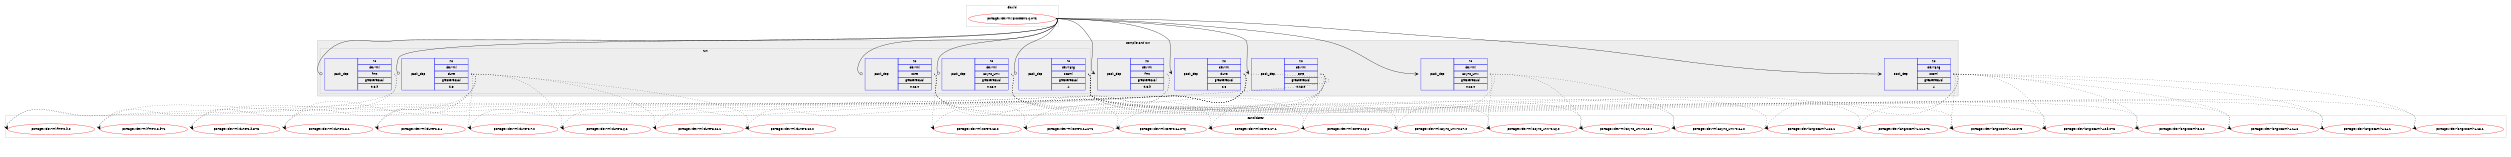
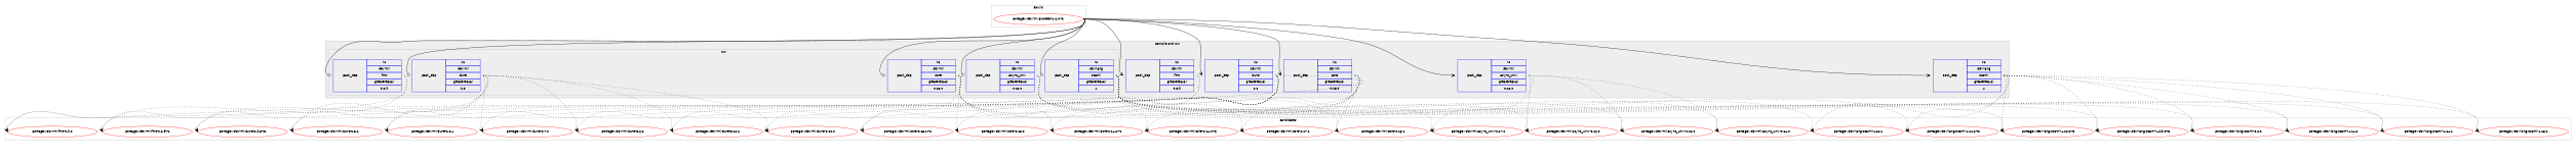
  digraph {
    compound=true
    concentrate=true
    fontname=Helvetica
    fontsize=10
    newrank=true
    rankdir=TB
    ranksep=1.5
    node [color=red fontname=Helvetica fontsize=10]
    edge [arrowhead=vee headport=w style=dotted tailport=e weight=100]
    n1 [label="portage://dev-ml/alcotest-1.6.0-r2" width=4]
    n2 [color=blue label=<<TABLE BORDER="0" CELLBORDER="1" CELLSPACING="0" CELLPADDING="4" WIDTH="220"><TR><TD ROWSPAN="6" CELLPADDING="30">pack_dep</TD></TR><TR><TD WIDTH="110">no</TD></TR><TR><TD>dev-lang</TD></TR><TR><TD>ocaml</TD></TR><TR><TD>greaterequal</TD></TR><TR><TD>4</TD></TR></TABLE>> shape=none]
    n3 [color=blue label=<<TABLE BORDER="0" CELLBORDER="1" CELLSPACING="0" CELLPADDING="4" WIDTH="220"><TR><TD ROWSPAN="6" CELLPADDING="30">pack_dep</TD></TR><TR><TD WIDTH="110">no</TD></TR><TR><TD>dev-ml</TD></TR><TR><TD>async_unix</TD></TR><TR><TD>greaterequal</TD></TR><TR><TD>0.15.0</TD></TR></TABLE>> shape=none]
    n4 [color=blue label=<<TABLE BORDER="0" CELLBORDER="1" CELLSPACING="0" CELLPADDING="4" WIDTH="220"><TR><TD ROWSPAN="6" CELLPADDING="30">pack_dep</TD></TR><TR><TD WIDTH="110">no</TD></TR><TR><TD>dev-ml</TD></TR><TR><TD>core</TD></TR><TR><TD>greaterequal</TD></TR><TR><TD>0.15.0</TD></TR></TABLE>> shape=none]
    n5 [color=blue label=<<TABLE BORDER="0" CELLBORDER="1" CELLSPACING="0" CELLPADDING="4" WIDTH="220"><TR><TD ROWSPAN="6" CELLPADDING="30">pack_dep</TD></TR><TR><TD WIDTH="110">no</TD></TR><TR><TD>dev-ml</TD></TR><TR><TD>dune</TD></TR><TR><TD>greaterequal</TD></TR><TR><TD>2.8</TD></TR></TABLE>> shape=none]
    n6 [color=blue label=<<TABLE BORDER="0" CELLBORDER="1" CELLSPACING="0" CELLPADDING="4" WIDTH="220"><TR><TD ROWSPAN="6" CELLPADDING="30">pack_dep</TD></TR><TR><TD WIDTH="110">no</TD></TR><TR><TD>dev-ml</TD></TR><TR><TD>fmt</TD></TR><TR><TD>greaterequal</TD></TR><TR><TD>0.8.9</TD></TR></TABLE>> shape=none]
    n7 [color=blue label=<<TABLE BORDER="0" CELLBORDER="1" CELLSPACING="0" CELLPADDING="4" WIDTH="220"><TR><TD ROWSPAN="6" CELLPADDING="30">pack_dep</TD></TR><TR><TD WIDTH="110">no</TD></TR><TR><TD>dev-lang</TD></TR><TR><TD>ocaml</TD></TR><TR><TD>greaterequal</TD></TR><TR><TD>4</TD></TR></TABLE>> shape=none]
    n8 [color=blue label=<<TABLE BORDER="0" CELLBORDER="1" CELLSPACING="0" CELLPADDING="4" WIDTH="220"><TR><TD ROWSPAN="6" CELLPADDING="30">pack_dep</TD></TR><TR><TD WIDTH="110">no</TD></TR><TR><TD>dev-ml</TD></TR><TR><TD>async_unix</TD></TR><TR><TD>greaterequal</TD></TR><TR><TD>0.15.0</TD></TR></TABLE>> shape=none]
    n9 [color=blue label=<<TABLE BORDER="0" CELLBORDER="1" CELLSPACING="0" CELLPADDING="4" WIDTH="220"><TR><TD ROWSPAN="6" CELLPADDING="30">pack_dep</TD></TR><TR><TD WIDTH="110">no</TD></TR><TR><TD>dev-ml</TD></TR><TR><TD>core</TD></TR><TR><TD>greaterequal</TD></TR><TR><TD>0.15.0</TD></TR></TABLE>> shape=none]
    n10 [color=blue label=<<TABLE BORDER="0" CELLBORDER="1" CELLSPACING="0" CELLPADDING="4" WIDTH="220"><TR><TD ROWSPAN="6" CELLPADDING="30">pack_dep</TD></TR><TR><TD WIDTH="110">no</TD></TR><TR><TD>dev-ml</TD></TR><TR><TD>dune</TD></TR><TR><TD>greaterequal</TD></TR><TR><TD>2.8</TD></TR></TABLE>> shape=none]
    n11 [color=blue label=<<TABLE BORDER="0" CELLBORDER="1" CELLSPACING="0" CELLPADDING="4" WIDTH="220"><TR><TD ROWSPAN="6" CELLPADDING="30">pack_dep</TD></TR><TR><TD WIDTH="110">no</TD></TR><TR><TD>dev-ml</TD></TR><TR><TD>fmt</TD></TR><TR><TD>greaterequal</TD></TR><TR><TD>0.8.9</TD></TR></TABLE>> shape=none]
    n12 [label="portage://dev-lang/ocaml-4.09.0-r3" width=4]
    n13 [label="portage://dev-lang/ocaml-4.10.2-r3" width=4]
    n14 [label="portage://dev-lang/ocaml-4.11.2-r2" width=4]
    n15 [label="portage://dev-lang/ocaml-4.12.1" width=4]
    n16 [label="portage://dev-lang/ocaml-4.13.1" width=4]
    n17 [label="portage://dev-lang/ocaml-4.14.1" width=4]
    n18 [label="portage://dev-lang/ocaml-4.14.2" width=4]
    n19 [label="portage://dev-lang/ocaml-5.2.0" width=4]
    n20 [label="portage://dev-ml/async_unix-0.14.0" width=4]
    n21 [label="portage://dev-ml/async_unix-0.15.0" width=4]
    n22 [label="portage://dev-ml/async_unix-0.16.0" width=4]
    n23 [label="portage://dev-ml/async_unix-0.17.0" width=4]
    n24 [label="portage://dev-ml/core-0.14.0-r6" width=4]
    n25 [label="portage://dev-ml/core-0.14.1-r1" width=4]
    n26 [label="portage://dev-ml/core-0.15.0" width=4]
+   n27 [label="portage://dev-ml/core-0.15.1-r1" width=4]
    n28 [label="portage://dev-ml/core-0.16.1" width=4]
    n29 [label="portage://dev-ml/core-0.17.1" width=4]
    n30 [label="portage://dev-ml/dune-2.8.4" width=4]
    n31 [label="portage://dev-ml/dune-2.3.1" width=4]
    n32 [label="portage://dev-ml/dune-2.9.3-r3" width=4]
    n33 [label="portage://dev-ml/dune-3.10.0" width=4]
    n34 [label="portage://dev-ml/dune-3.11.1" width=4]
    n35 [label="portage://dev-ml/dune-3.6.2" width=4]
    n36 [label="portage://dev-ml/dune-3.7.0" width=4]
    n37 [label="portage://dev-ml/fmt-0.8.9-r1" width=4]
    n38 [label="portage://dev-ml/fmt-0.9.0" width=4]
    subgraph cluster_1 {
      color=gray
      label=<<i>ebuild</i>>
      rank=same
      n1
    }
    subgraph cluster_2 {
      color=gray
      label=<<i>dependencies</i>>
      subgraph cluster_3 {
        color=gray
        fillcolor="#eeeeee"
        label=<<i>compile</i>>
        style=filled
        subgraph sub_4 {
          color=gray
          fillcolor="#eeeeee"
          label=<<i>compile</i>>
          style=filled
          n2
        }
        subgraph sub_5 {
          color=gray
          fillcolor="#eeeeee"
          label=<<i>compile</i>>
          style=filled
          n3
        }
        subgraph sub_6 {
          color=gray
          fillcolor="#eeeeee"
          label=<<i>compile</i>>
          style=filled
          n4
        }
        subgraph sub_7 {
          color=gray
          fillcolor="#eeeeee"
          label=<<i>compile</i>>
          style=filled
          n5
        }
        subgraph sub_8 {
          color=gray
          fillcolor="#eeeeee"
          label=<<i>compile</i>>
          style=filled
          n6
        }
      }
      subgraph cluster_9 {
        color=gray
        fillcolor="#eeeeee"
        label=<<i>compile and run</i>>
        style=filled
      }
      subgraph cluster_10 {
        color=gray
        fillcolor="#eeeeee"
        label=<<i>run</i>>
        style=filled
        subgraph sub_11 {
          color=gray
          fillcolor="#eeeeee"
          label=<<i>run</i>>
          style=filled
          n7
        }
        subgraph sub_12 {
          color=gray
          fillcolor="#eeeeee"
          label=<<i>run</i>>
          style=filled
          n8
        }
        subgraph sub_13 {
          color=gray
          fillcolor="#eeeeee"
          label=<<i>run</i>>
          style=filled
          n9
        }
        subgraph sub_14 {
          color=gray
          fillcolor="#eeeeee"
          label=<<i>run</i>>
          style=filled
          n10
        }
        subgraph sub_15 {
          color=gray
          fillcolor="#eeeeee"
          label=<<i>run</i>>
          style=filled
          n11
        }
      }
    }
    subgraph cluster_16 {
      color=gray
      label=<<i>candidates</i>>
      rank=same
      subgraph sub_17 {
        color=black
        label=<<i>candidates</i>>
        nodesep=1
        rank=same
        n12
        n13
        n14
        n15
        n16
        n17
        n18
        n19
      }
      subgraph sub_18 {
        color=black
        label=<<i>candidates</i>>
        nodesep=1
        rank=same
        n20
        n21
        n22
        n23
      }
      subgraph sub_19 {
        color=black
        label=<<i>candidates</i>>
        nodesep=1
        rank=same
        n24
        n25
        n26
+       n27
        n28
        n29
      }
      subgraph sub_20 {
        color=black
        label=<<i>candidates</i>>
        nodesep=1
        rank=same
        n30
        n31
        n32
        n33
        n34
        n35
        n36
      }
      subgraph sub_21 {
        color=black
        label=<<i>candidates</i>>
        nodesep=1
        rank=same
        n37
        n38
      }
      subgraph sub_22 {
        color=black
        label=<<i>candidates</i>>
        nodesep=1
        rank=same
        n12
        n13
        n14
        n15
        n16
        n17
        n18
        n19
      }
      subgraph sub_23 {
        color=black
        label=<<i>candidates</i>>
        nodesep=1
        rank=same
        n20
        n21
        n22
        n23
      }
      subgraph sub_24 {
        color=black
        label=<<i>candidates</i>>
        nodesep=1
        rank=same
        n24
        n25
        n26
+       n27
        n28
        n29
      }
      subgraph sub_25 {
        color=black
        label=<<i>candidates</i>>
        nodesep=1
        rank=same
        n30
        n31
        n32
        n33
        n34
        n35
        n36
      }
      subgraph sub_26 {
        color=black
        label=<<i>candidates</i>>
        nodesep=1
        rank=same
        n37
        n38
      }
    }
    n1 -> n2 [style=solid weight=20]
    n1 -> n3 [style=solid weight=20]
    n1 -> n4 [style=solid weight=20]
    n1 -> n5 [style=solid weight=20]
    n1 -> n6 [style=solid weight=20]
    n1 -> n7 [arrowhead=odot style=solid weight=20]
    n1 -> n8 [arrowhead=odot style=solid weight=20]
    n1 -> n9 [arrowhead=odot style=solid weight=20]
    n1 -> n10 [arrowhead=odot style=solid weight=20]
    n1 -> n11 [arrowhead=odot style=solid weight=20]
    n2 -> n12
    n2 -> n13
    n2 -> n14
    n2 -> n15
    n2 -> n16
    n2 -> n17
    n2 -> n18
    n2 -> n19
    n3 -> n20
    n3 -> n21
    n3 -> n22
    n3 -> n23
    n4 -> n24
    n4 -> n25
    n4 -> n26
+   n4 -> n27
    n4 -> n28
    n4 -> n29
    n5 -> n30
    n5 -> n31
    n5 -> n32
    n5 -> n33
    n5 -> n34
    n5 -> n35
    n5 -> n36
    n6 -> n37
    n6 -> n38
    n7 -> n12
    n7 -> n13
    n7 -> n14
    n7 -> n15
    n7 -> n16
    n7 -> n17
    n7 -> n18
    n7 -> n19
    n8 -> n20
    n8 -> n21
    n8 -> n22
    n8 -> n23
    n9 -> n24
    n9 -> n25
    n9 -> n26
+   n9 -> n27
    n9 -> n28
    n9 -> n29
    n10 -> n30
    n10 -> n31
    n10 -> n32
    n10 -> n33
    n10 -> n34
    n10 -> n35
    n10 -> n36
    n11 -> n37
    n11 -> n38
  }
